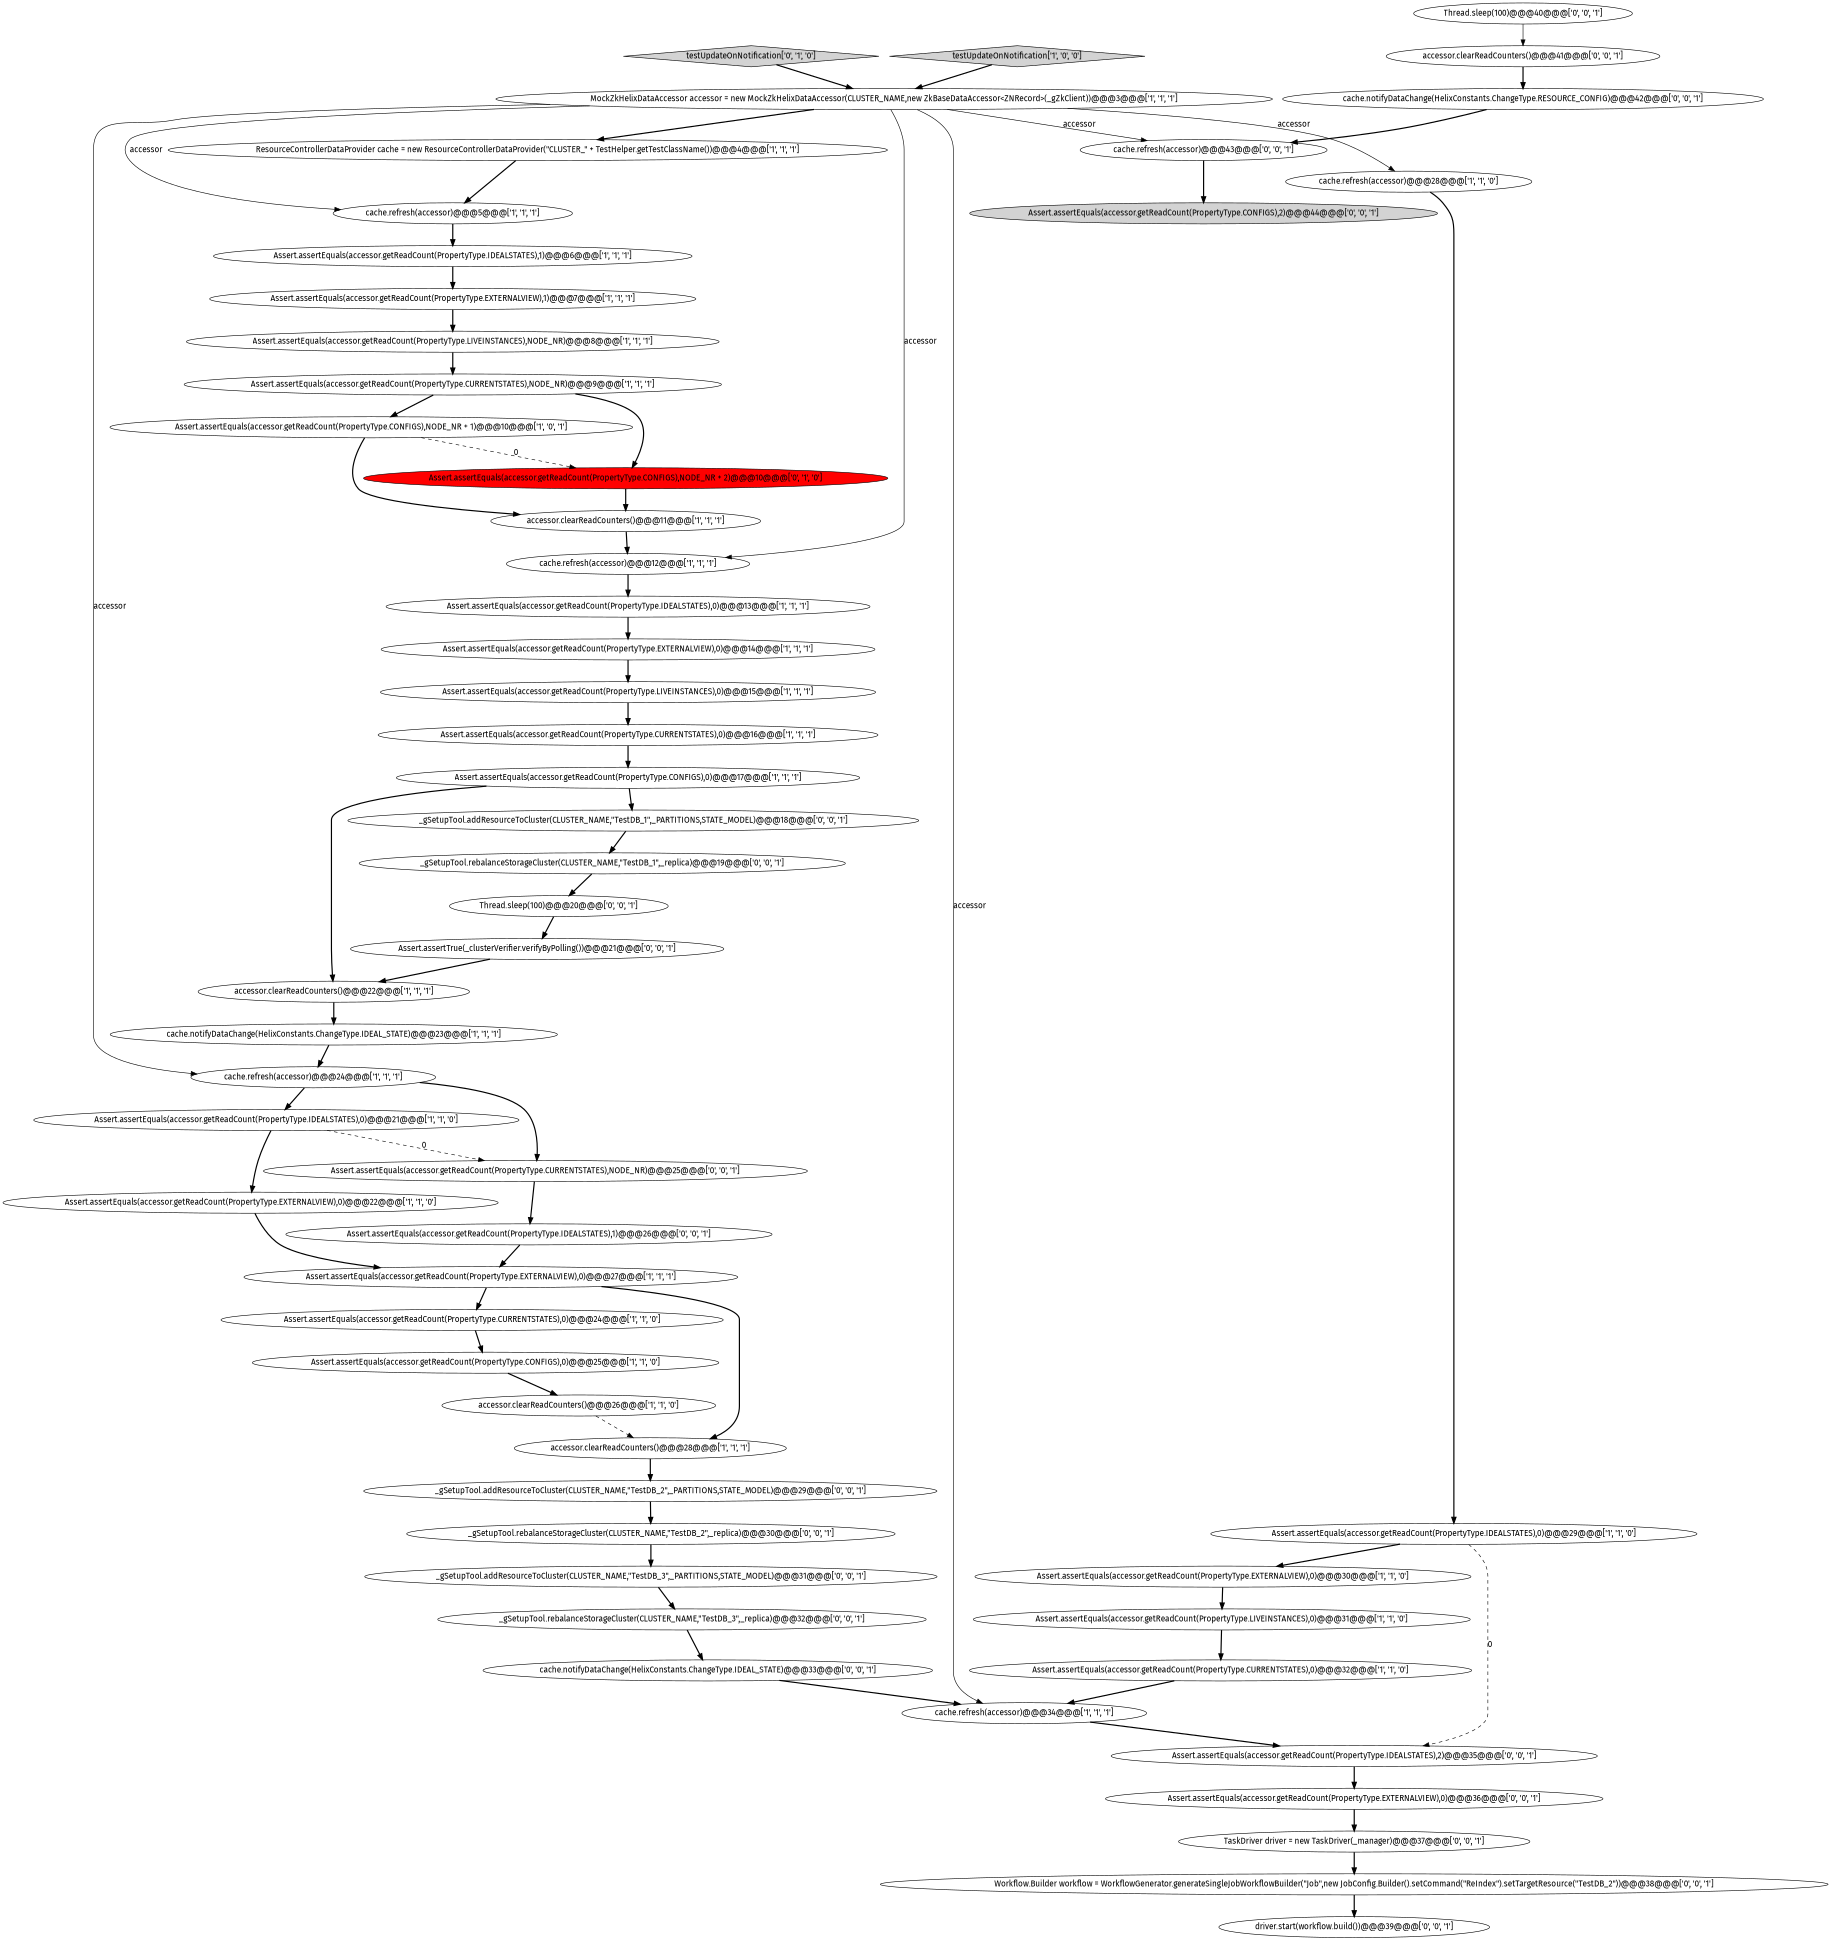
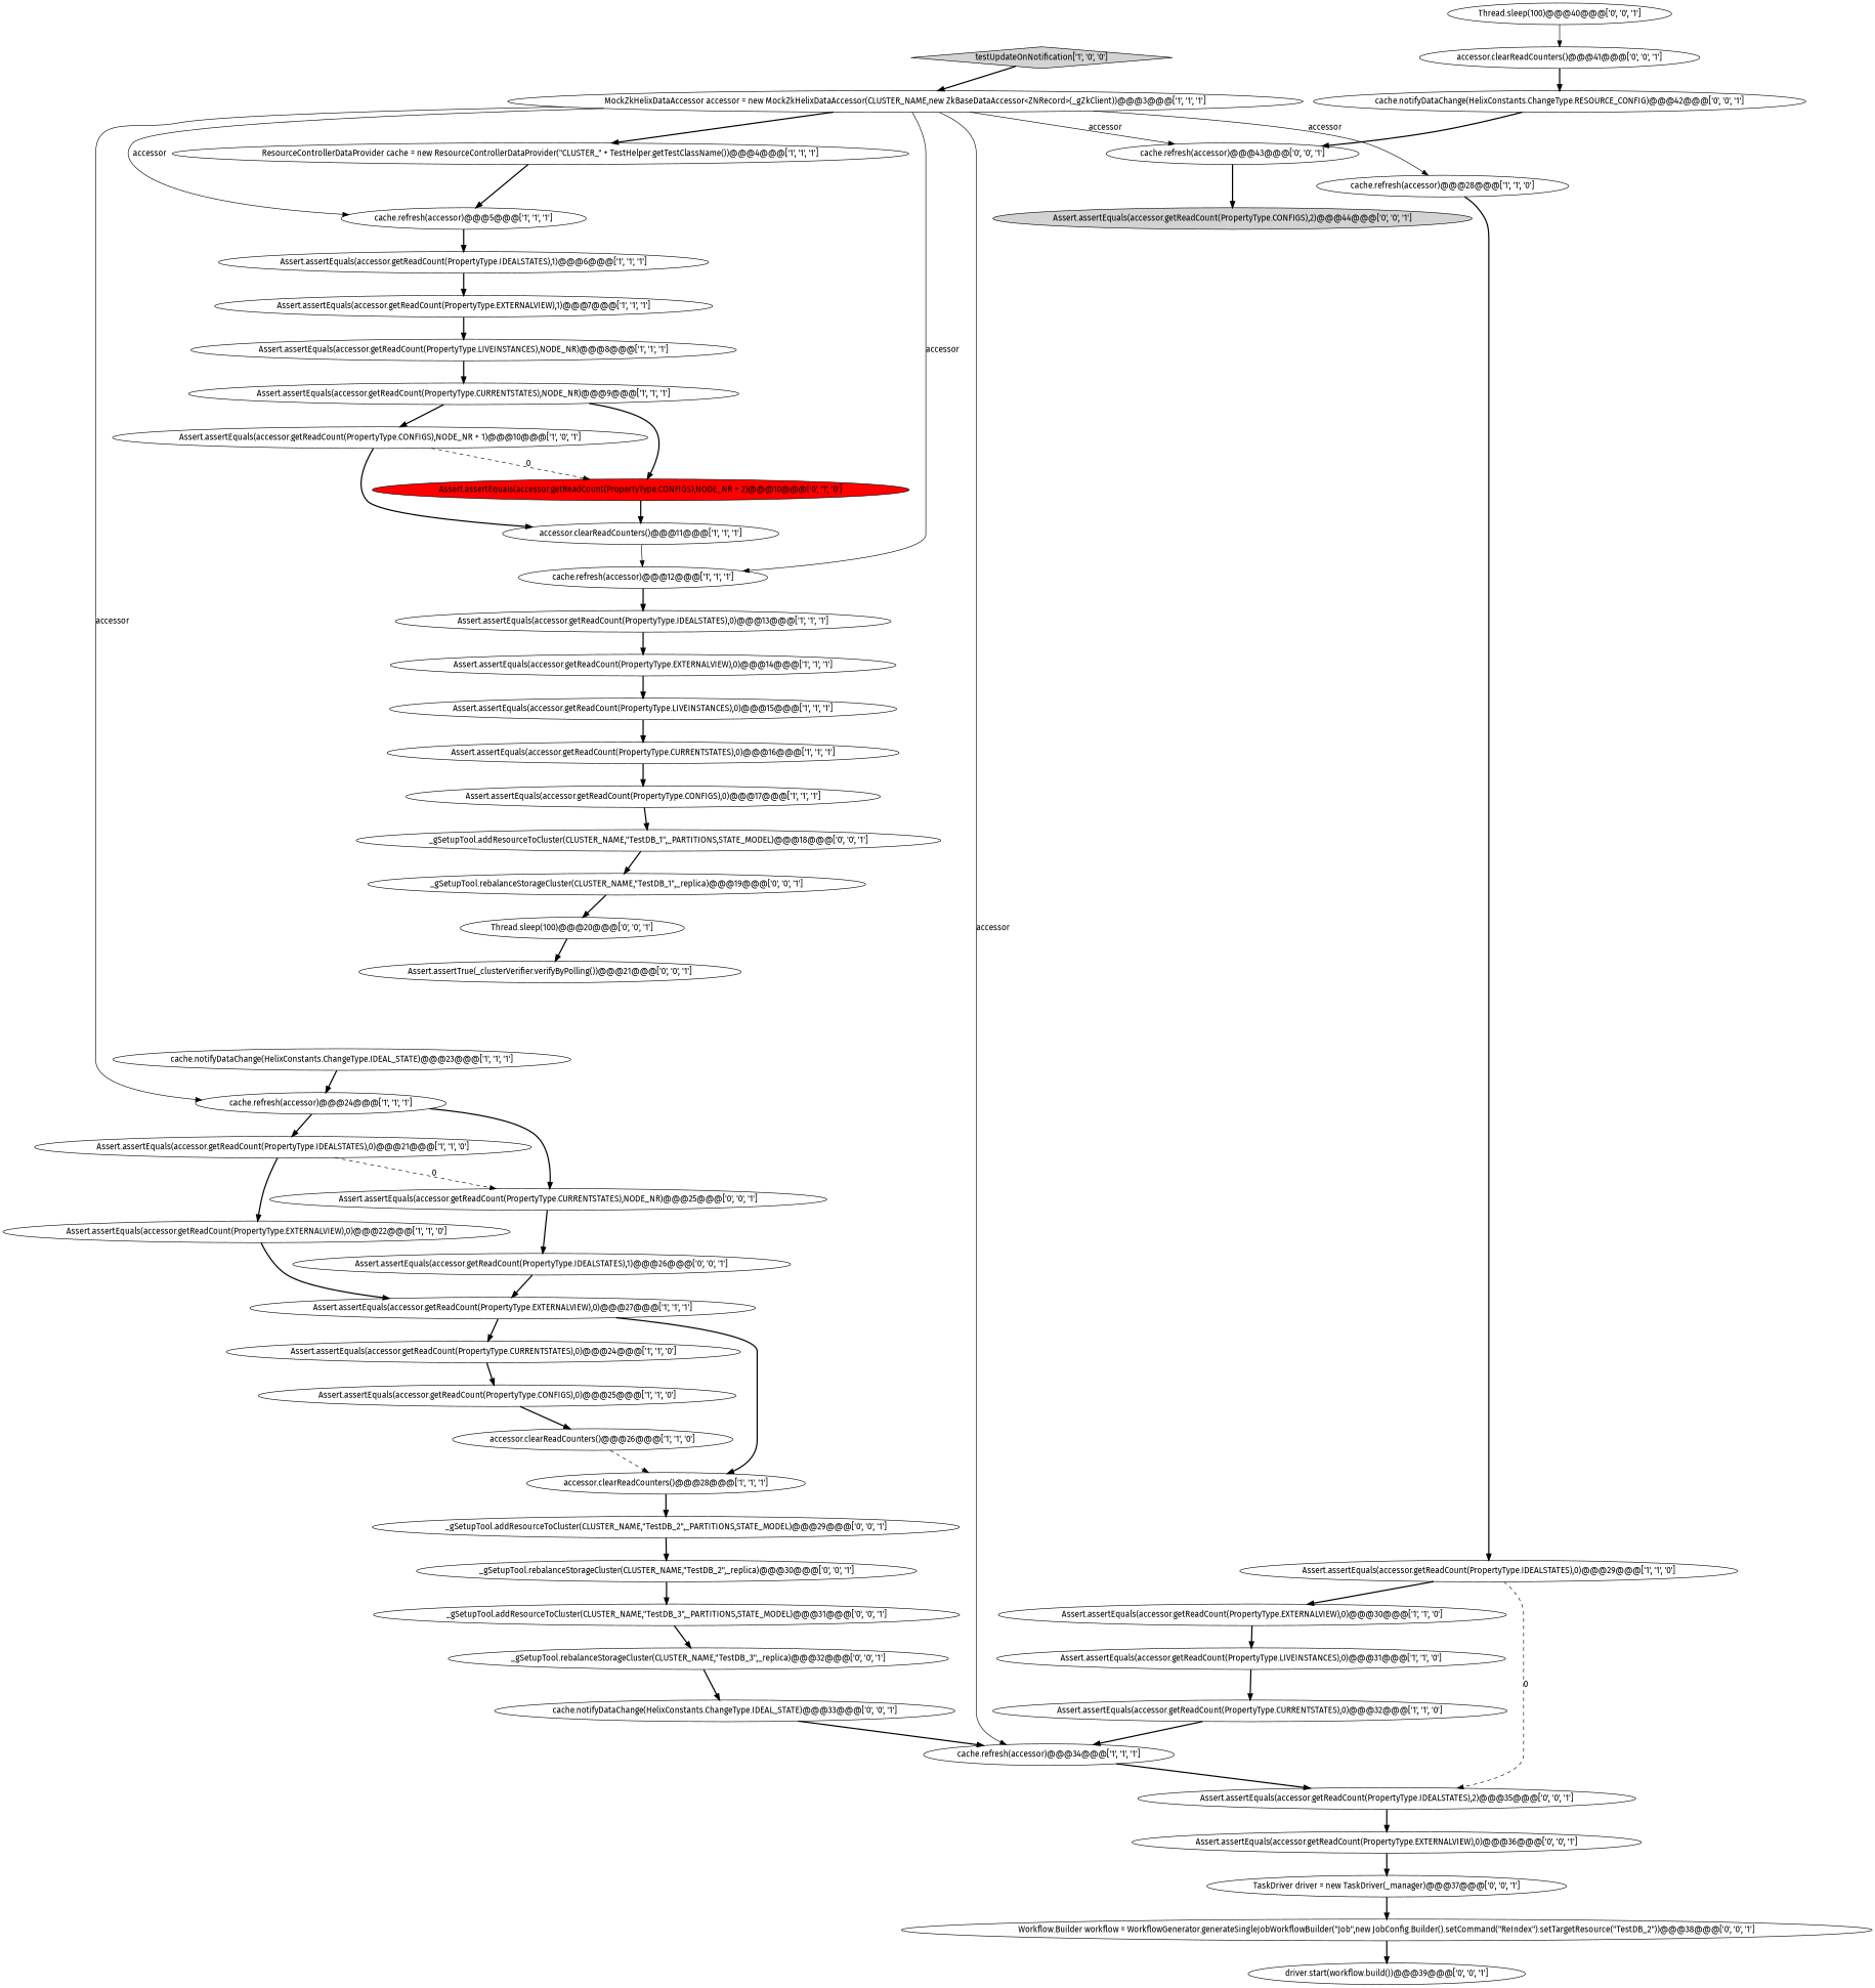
  digraph {
    fontname="Fira Sans"
    node [fillcolor=white fontname="Fira Sans" shape=ellipse style=filled]
    edge [fontname="Fira Sans" style=bold]
-   n1 [label="accessor.clearReadCounters()@@@22@@@['1', '1', '1']"]
    n2 [label="cache.notifyDataChange(HelixConstants.ChangeType.IDEAL_STATE)@@@23@@@['1', '1', '1']"]
    n3 [label="cache.refresh(accessor)@@@24@@@['1', '1', '1']"]
    n4 [label="_gSetupTool.addResourceToCluster(CLUSTER_NAME,\"TestDB_2\",_PARTITIONS,STATE_MODEL)@@@29@@@['0', '0', '1']"]
    n5 [label="_gSetupTool.rebalanceStorageCluster(CLUSTER_NAME,\"TestDB_2\",_replica)@@@30@@@['0', '0', '1']"]
    n6 [label="_gSetupTool.addResourceToCluster(CLUSTER_NAME,\"TestDB_3\",_PARTITIONS,STATE_MODEL)@@@31@@@['0', '0', '1']"]
    n7 [label="Assert.assertEquals(accessor.getReadCount(PropertyType.EXTERNALVIEW),0)@@@30@@@['1', '1', '0']"]
    n8 [label="Assert.assertEquals(accessor.getReadCount(PropertyType.LIVEINSTANCES),0)@@@31@@@['1', '1', '0']"]
    n9 [label="Assert.assertEquals(accessor.getReadCount(PropertyType.CURRENTSTATES),0)@@@32@@@['1', '1', '0']"]
    n10 [label="Assert.assertEquals(accessor.getReadCount(PropertyType.IDEALSTATES),0)@@@13@@@['1', '1', '1']"]
    n11 [label="Assert.assertEquals(accessor.getReadCount(PropertyType.EXTERNALVIEW),0)@@@14@@@['1', '1', '1']"]
    n12 [label="Assert.assertEquals(accessor.getReadCount(PropertyType.LIVEINSTANCES),0)@@@15@@@['1', '1', '1']"]
    n13 [label="cache.refresh(accessor)@@@5@@@['1', '1', '1']"]
    n14 [label="Assert.assertEquals(accessor.getReadCount(PropertyType.IDEALSTATES),1)@@@6@@@['1', '1', '1']"]
    n15 [label="Assert.assertEquals(accessor.getReadCount(PropertyType.EXTERNALVIEW),1)@@@7@@@['1', '1', '1']"]
    n16 [label="Assert.assertEquals(accessor.getReadCount(PropertyType.CURRENTSTATES),0)@@@16@@@['1', '1', '1']"]
    n17 [label="_gSetupTool.rebalanceStorageCluster(CLUSTER_NAME,\"TestDB_3\",_replica)@@@32@@@['0', '0', '1']"]
    n18 [label="Assert.assertEquals(accessor.getReadCount(PropertyType.IDEALSTATES),0)@@@21@@@['1', '1', '0']"]
    n19 [label="Assert.assertEquals(accessor.getReadCount(PropertyType.CURRENTSTATES),NODE_NR)@@@25@@@['0', '0', '1']"]
    n20 [label="Assert.assertTrue(_clusterVerifier.verifyByPolling())@@@21@@@['0', '0', '1']"]
    n21 [label="_gSetupTool.addResourceToCluster(CLUSTER_NAME,\"TestDB_1\",_PARTITIONS,STATE_MODEL)@@@18@@@['0', '0', '1']"]
    n22 [label="_gSetupTool.rebalanceStorageCluster(CLUSTER_NAME,\"TestDB_1\",_replica)@@@19@@@['0', '0', '1']"]
    n23 [label="Thread.sleep(100)@@@20@@@['0', '0', '1']"]
    n24 [label="accessor.clearReadCounters()@@@26@@@['1', '1', '0']"]
    n25 [label="accessor.clearReadCounters()@@@28@@@['1', '1', '1']"]
    n26 [label="Assert.assertEquals(accessor.getReadCount(PropertyType.EXTERNALVIEW),0)@@@22@@@['1', '1', '0']"]
    n27 [label="Assert.assertEquals(accessor.getReadCount(PropertyType.EXTERNALVIEW),0)@@@27@@@['1', '1', '1']"]
    n28 [label="Assert.assertEquals(accessor.getReadCount(PropertyType.IDEALSTATES),1)@@@26@@@['0', '0', '1']"]
-   n29 [fillcolor=lightgray label="testUpdateOnNotification['0', '1', '0']" shape=diamond]
    n30 [label="MockZkHelixDataAccessor accessor = new MockZkHelixDataAccessor(CLUSTER_NAME,new ZkBaseDataAccessor<ZNRecord>(_gZkClient))@@@3@@@['1', '1', '1']"]
    n31 [label="cache.refresh(accessor)@@@28@@@['1', '1', '0']"]
    n32 [label="cache.refresh(accessor)@@@43@@@['0', '0', '1']"]
    n33 [label="cache.refresh(accessor)@@@34@@@['1', '1', '1']"]
    n34 [label="ResourceControllerDataProvider cache = new ResourceControllerDataProvider(\"CLUSTER_\" + TestHelper.getTestClassName())@@@4@@@['1', '1', '1']"]
    n35 [label="cache.refresh(accessor)@@@12@@@['1', '1', '1']"]
    n36 [label="cache.notifyDataChange(HelixConstants.ChangeType.IDEAL_STATE)@@@33@@@['0', '0', '1']"]
    n37 [label="Assert.assertEquals(accessor.getReadCount(PropertyType.IDEALSTATES),0)@@@29@@@['1', '1', '0']"]
    n38 [label="Assert.assertEquals(accessor.getReadCount(PropertyType.IDEALSTATES),2)@@@35@@@['0', '0', '1']"]
    n39 [label="Assert.assertEquals(accessor.getReadCount(PropertyType.CONFIGS),0)@@@17@@@['1', '1', '1']"]
    n40 [fillcolor=lightgray label="Assert.assertEquals(accessor.getReadCount(PropertyType.CONFIGS),2)@@@44@@@['0', '0', '1']"]
    n41 [label="Assert.assertEquals(accessor.getReadCount(PropertyType.CURRENTSTATES),0)@@@24@@@['1', '1', '0']"]
    n42 [label="Assert.assertEquals(accessor.getReadCount(PropertyType.CURRENTSTATES),NODE_NR)@@@9@@@['1', '1', '1']"]
    n43 [fillcolor=red label="Assert.assertEquals(accessor.getReadCount(PropertyType.CONFIGS),NODE_NR + 2)@@@10@@@['0', '1', '0']"]
    n44 [label="Assert.assertEquals(accessor.getReadCount(PropertyType.CONFIGS),NODE_NR + 1)@@@10@@@['1', '0', '1']"]
    n45 [label="accessor.clearReadCounters()@@@11@@@['1', '1', '1']"]
    n46 [label="Assert.assertEquals(accessor.getReadCount(PropertyType.LIVEINSTANCES),NODE_NR)@@@8@@@['1', '1', '1']"]
    n47 [label="Assert.assertEquals(accessor.getReadCount(PropertyType.EXTERNALVIEW),0)@@@36@@@['0', '0', '1']"]
    n48 [label="TaskDriver driver = new TaskDriver(_manager)@@@37@@@['0', '0', '1']"]
    n49 [label="Workflow.Builder workflow = WorkflowGenerator.generateSingleJobWorkflowBuilder(\"Job\",new JobConfig.Builder().setCommand(\"ReIndex\").setTargetResource(\"TestDB_2\"))@@@38@@@['0', '0', '1']"]
    n50 [label="driver.start(workflow.build())@@@39@@@['0', '0', '1']"]
    n51 [label="cache.notifyDataChange(HelixConstants.ChangeType.RESOURCE_CONFIG)@@@42@@@['0', '0', '1']"]
    n52 [fillcolor=lightgray label="testUpdateOnNotification['1', '0', '0']" shape=diamond]
    n53 [label="Assert.assertEquals(accessor.getReadCount(PropertyType.CONFIGS),0)@@@25@@@['1', '1', '0']"]
    n54 [label="Thread.sleep(100)@@@40@@@['0', '0', '1']"]
    n55 [label="accessor.clearReadCounters()@@@41@@@['0', '0', '1']"]
-   n1 -> n2
    n2 -> n3
    n3 -> n18
    n3 -> n19
    n4 -> n5
    n5 -> n6
    n6 -> n17
    n7 -> n8
    n8 -> n9
    n9 -> n33
    n10 -> n11
    n11 -> n12
    n12 -> n16
    n13 -> n14
    n14 -> n15
    n15 -> n46
    n16 -> n39
    n17 -> n36
    n18 -> n19 [label=0 style=dashed]
    n18 -> n26
    n19 -> n28
-   n20 -> n1
    n21 -> n22
    n22 -> n23
    n23 -> n20
    n24 -> n25 [style=dashed]
    n25 -> n4
    n26 -> n27
    n27 -> n25
    n27 -> n41
    n28 -> n27
-   n29 -> n30
    n30 -> n3 [label=accessor style=solid]
    n30 -> n13 [label=accessor style=solid]
    n30 -> n31 [label=accessor style=solid]
    n30 -> n32 [label=accessor style=solid]
    n30 -> n33 [label=accessor style=solid]
    n30 -> n34
    n30 -> n35 [label=accessor style=solid]
    n31 -> n37
    n32 -> n40
    n33 -> n38
    n34 -> n13
    n35 -> n10
    n36 -> n33
    n37 -> n7
    n37 -> n38 [label=0 style=dashed]
    n38 -> n47
-   n39 -> n1
    n39 -> n21
    n41 -> n53
    n42 -> n43
    n42 -> n44
    n43 -> n45
    n44 -> n43 [label=0 style=dashed]
    n44 -> n45
-   n45 -> n35
+   n45 -> n35 [style=solid]
    n46 -> n42
    n47 -> n48
    n48 -> n49
    n49 -> n50
    n51 -> n32
    n52 -> n30
    n53 -> n24
    n54 -> n55 [style=solid]
    n55 -> n51
  }
